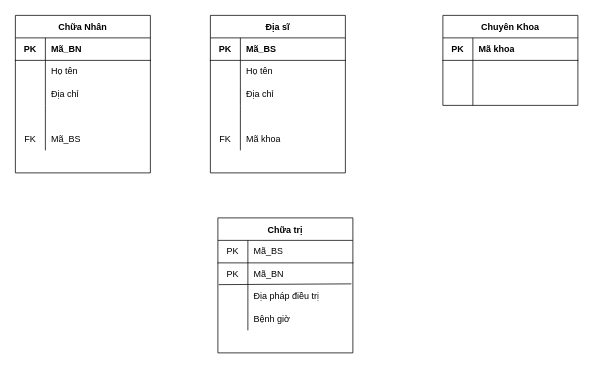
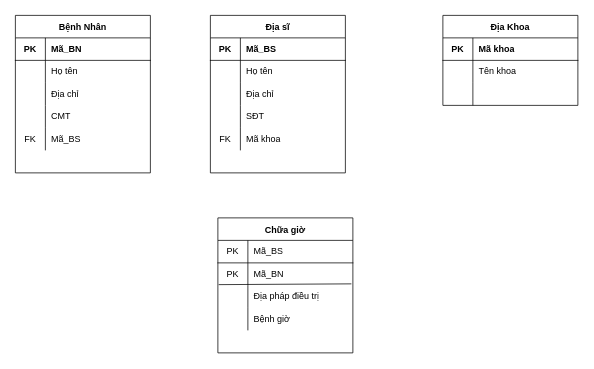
  <mxCell id="0" />
  <mxCell id="1" parent="0" />
  <mxCell id="2" value="Địa sĩ" style="shape=table;startSize=30;container=1;collapsible=0;childLayout=tableLayout;fixedRows=1;rowLines=0;fontStyle=1;align=center;" vertex="1" parent="1"><mxGeometry x="280" y="20" width="180" height="210" as="geometry" /></mxCell>
  <mxCell id="3" value="" style="shape=partialRectangle;html=1;whiteSpace=wrap;collapsible=0;dropTarget=0;pointerEvents=0;fillColor=none;top=0;left=0;bottom=1;right=0;points=[[0,0.5],[1,0.5]];portConstraint=eastwest;" vertex="1" parent="2"><mxGeometry y="30" width="180" height="30" as="geometry" /></mxCell>
  <mxCell id="4" value="&lt;b&gt;PK&lt;/b&gt;" style="shape=partialRectangle;html=1;whiteSpace=wrap;connectable=0;fillColor=none;top=0;left=0;bottom=0;right=0;overflow=hidden;" vertex="1" parent="3"><mxGeometry width="40" height="30" as="geometry" /></mxCell>
  <mxCell id="5" value="&lt;b&gt;Mã_BS&lt;/b&gt;" style="shape=partialRectangle;html=1;whiteSpace=wrap;connectable=0;fillColor=none;top=0;left=0;bottom=0;right=0;align=left;spacingLeft=6;overflow=hidden;" vertex="1" parent="3"><mxGeometry x="40" width="140" height="30" as="geometry" /></mxCell>
  <mxCell id="6" value="" style="shape=partialRectangle;html=1;whiteSpace=wrap;collapsible=0;dropTarget=0;pointerEvents=0;fillColor=none;top=0;left=0;bottom=0;right=0;points=[[0,0.5],[1,0.5]];portConstraint=eastwest;" vertex="1" parent="2"><mxGeometry y="60" width="180" height="30" as="geometry" /></mxCell>
  <mxCell id="7" value="" style="shape=partialRectangle;html=1;whiteSpace=wrap;connectable=0;fillColor=none;top=0;left=0;bottom=0;right=0;overflow=hidden;" vertex="1" parent="6"><mxGeometry width="40" height="30" as="geometry" /></mxCell>
  <mxCell id="8" value="Họ tên" style="shape=partialRectangle;html=1;whiteSpace=wrap;connectable=0;fillColor=none;top=0;left=0;bottom=0;right=0;align=left;spacingLeft=6;overflow=hidden;" vertex="1" parent="6"><mxGeometry x="40" width="140" height="30" as="geometry" /></mxCell>
  <mxCell id="9" value="" style="shape=partialRectangle;html=1;whiteSpace=wrap;collapsible=0;dropTarget=0;pointerEvents=0;fillColor=none;top=0;left=0;bottom=0;right=0;points=[[0,0.5],[1,0.5]];portConstraint=eastwest;" vertex="1" parent="2"><mxGeometry y="90" width="180" height="30" as="geometry" /></mxCell>
  <mxCell id="10" value="" style="shape=partialRectangle;html=1;whiteSpace=wrap;connectable=0;fillColor=none;top=0;left=0;bottom=0;right=0;overflow=hidden;" vertex="1" parent="9"><mxGeometry width="40" height="30" as="geometry" /></mxCell>
  <mxCell id="11" value="Địa chỉ" style="shape=partialRectangle;html=1;whiteSpace=wrap;connectable=0;fillColor=none;top=0;left=0;bottom=0;right=0;align=left;spacingLeft=6;overflow=hidden;" vertex="1" parent="9"><mxGeometry x="40" width="140" height="30" as="geometry" /></mxCell>
  <mxCell id="12" value="" style="shape=partialRectangle;html=1;whiteSpace=wrap;collapsible=0;dropTarget=0;pointerEvents=0;fillColor=none;top=0;left=0;bottom=0;right=0;points=[[0,0.5],[1,0.5]];portConstraint=eastwest;" vertex="1" parent="2"><mxGeometry y="120" width="180" height="30" as="geometry" /></mxCell>
  <mxCell id="13" value="" style="shape=partialRectangle;html=1;whiteSpace=wrap;connectable=0;fillColor=none;top=0;left=0;bottom=0;right=0;overflow=hidden;" vertex="1" parent="12"><mxGeometry width="40" height="30" as="geometry" /></mxCell>
+ <mxCell id="14" value="SĐT" style="shape=partialRectangle;html=1;whiteSpace=wrap;connectable=0;fillColor=none;top=0;left=0;bottom=0;right=0;align=left;spacingLeft=6;overflow=hidden;" vertex="1" parent="12"><mxGeometry x="40" width="140" height="30" as="geometry" /></mxCell>
  <mxCell id="15" value="" style="shape=partialRectangle;html=1;whiteSpace=wrap;collapsible=0;dropTarget=0;pointerEvents=0;fillColor=none;top=0;left=0;bottom=0;right=0;points=[[0,0.5],[1,0.5]];portConstraint=eastwest;" vertex="1" parent="2"><mxGeometry y="150" width="180" height="30" as="geometry" /></mxCell>
  <mxCell id="16" value="FK" style="shape=partialRectangle;html=1;whiteSpace=wrap;connectable=0;fillColor=none;top=0;left=0;bottom=0;right=0;overflow=hidden;" vertex="1" parent="15"><mxGeometry width="40" height="30" as="geometry" /></mxCell>
  <mxCell id="17" value="Mã khoa" style="shape=partialRectangle;html=1;whiteSpace=wrap;connectable=0;fillColor=none;top=0;left=0;bottom=0;right=0;align=left;spacingLeft=6;overflow=hidden;" vertex="1" parent="15"><mxGeometry x="40" width="140" height="30" as="geometry" /></mxCell>
- <mxCell id="18" value="Chuyên Khoa" style="shape=table;startSize=30;container=1;collapsible=0;childLayout=tableLayout;fixedRows=1;rowLines=0;fontStyle=1;align=center;" vertex="1" parent="1"><mxGeometry x="590" y="20" width="180" height="120" as="geometry" /></mxCell>
+ <mxCell id="18" value="Địa Khoa" style="shape=table;startSize=30;container=1;collapsible=0;childLayout=tableLayout;fixedRows=1;rowLines=0;fontStyle=1;align=center;" vertex="1" parent="1"><mxGeometry x="590" y="20" width="180" height="120" as="geometry" /></mxCell>
  <mxCell id="19" value="" style="shape=partialRectangle;html=1;whiteSpace=wrap;collapsible=0;dropTarget=0;pointerEvents=0;fillColor=none;top=0;left=0;bottom=1;right=0;points=[[0,0.5],[1,0.5]];portConstraint=eastwest;" vertex="1" parent="18"><mxGeometry y="30" width="180" height="30" as="geometry" /></mxCell>
  <mxCell id="20" value="&lt;b&gt;PK&lt;/b&gt;" style="shape=partialRectangle;html=1;whiteSpace=wrap;connectable=0;fillColor=none;top=0;left=0;bottom=0;right=0;overflow=hidden;" vertex="1" parent="19"><mxGeometry width="40" height="30" as="geometry" /></mxCell>
  <mxCell id="21" value="&lt;b&gt;Mã khoa&lt;/b&gt;" style="shape=partialRectangle;html=1;whiteSpace=wrap;connectable=0;fillColor=none;top=0;left=0;bottom=0;right=0;align=left;spacingLeft=6;overflow=hidden;" vertex="1" parent="19"><mxGeometry x="40" width="140" height="30" as="geometry" /></mxCell>
  <mxCell id="22" value="" style="shape=partialRectangle;html=1;whiteSpace=wrap;collapsible=0;dropTarget=0;pointerEvents=0;fillColor=none;top=0;left=0;bottom=0;right=0;points=[[0,0.5],[1,0.5]];portConstraint=eastwest;" vertex="1" parent="18"><mxGeometry y="60" width="180" height="30" as="geometry" /></mxCell>
  <mxCell id="23" value="" style="shape=partialRectangle;html=1;whiteSpace=wrap;connectable=0;fillColor=none;top=0;left=0;bottom=0;right=0;overflow=hidden;" vertex="1" parent="22"><mxGeometry width="40" height="30" as="geometry" /></mxCell>
+ <mxCell id="24" value="Tên khoa" style="shape=partialRectangle;html=1;whiteSpace=wrap;connectable=0;fillColor=none;top=0;left=0;bottom=0;right=0;align=left;spacingLeft=6;overflow=hidden;" vertex="1" parent="22"><mxGeometry x="40" width="140" height="30" as="geometry" /></mxCell>
  <mxCell id="25" value="" style="shape=partialRectangle;html=1;whiteSpace=wrap;collapsible=0;dropTarget=0;pointerEvents=0;fillColor=none;top=0;left=0;bottom=0;right=0;points=[[0,0.5],[1,0.5]];portConstraint=eastwest;" vertex="1" parent="18"><mxGeometry y="90" width="180" height="30" as="geometry" /></mxCell>
  <mxCell id="26" value="" style="shape=partialRectangle;html=1;whiteSpace=wrap;connectable=0;fillColor=none;top=0;left=0;bottom=0;right=0;overflow=hidden;" vertex="1" parent="25"><mxGeometry width="40" height="30" as="geometry" /></mxCell>
  <mxCell id="27" value="" style="shape=partialRectangle;html=1;whiteSpace=wrap;connectable=0;fillColor=none;top=0;left=0;bottom=0;right=0;align=left;spacingLeft=6;overflow=hidden;" vertex="1" parent="25"><mxGeometry x="40" width="140" height="30" as="geometry" /></mxCell>
- <mxCell id="28" value="Chữa Nhân" style="shape=table;startSize=30;container=1;collapsible=0;childLayout=tableLayout;fixedRows=1;rowLines=0;fontStyle=1;align=center;" vertex="1" parent="1"><mxGeometry x="20" y="20" width="180" height="210" as="geometry" /></mxCell>
+ <mxCell id="28" value="Bệnh Nhân" style="shape=table;startSize=30;container=1;collapsible=0;childLayout=tableLayout;fixedRows=1;rowLines=0;fontStyle=1;align=center;" vertex="1" parent="1"><mxGeometry x="20" y="20" width="180" height="210" as="geometry" /></mxCell>
  <mxCell id="29" value="" style="shape=partialRectangle;html=1;whiteSpace=wrap;collapsible=0;dropTarget=0;pointerEvents=0;fillColor=none;top=0;left=0;bottom=1;right=0;points=[[0,0.5],[1,0.5]];portConstraint=eastwest;" vertex="1" parent="28"><mxGeometry y="30" width="180" height="30" as="geometry" /></mxCell>
  <mxCell id="30" value="&lt;b&gt;PK&lt;/b&gt;" style="shape=partialRectangle;html=1;whiteSpace=wrap;connectable=0;fillColor=none;top=0;left=0;bottom=0;right=0;overflow=hidden;" vertex="1" parent="29"><mxGeometry width="40" height="30" as="geometry" /></mxCell>
  <mxCell id="31" value="&lt;b&gt;Mã_BN&lt;/b&gt;" style="shape=partialRectangle;html=1;whiteSpace=wrap;connectable=0;fillColor=none;top=0;left=0;bottom=0;right=0;align=left;spacingLeft=6;overflow=hidden;" vertex="1" parent="29"><mxGeometry x="40" width="140" height="30" as="geometry" /></mxCell>
  <mxCell id="32" value="" style="shape=partialRectangle;html=1;whiteSpace=wrap;collapsible=0;dropTarget=0;pointerEvents=0;fillColor=none;top=0;left=0;bottom=0;right=0;points=[[0,0.5],[1,0.5]];portConstraint=eastwest;" vertex="1" parent="28"><mxGeometry y="60" width="180" height="30" as="geometry" /></mxCell>
  <mxCell id="33" value="" style="shape=partialRectangle;html=1;whiteSpace=wrap;connectable=0;fillColor=none;top=0;left=0;bottom=0;right=0;overflow=hidden;" vertex="1" parent="32"><mxGeometry width="40" height="30" as="geometry" /></mxCell>
  <mxCell id="34" value="Họ tên" style="shape=partialRectangle;html=1;whiteSpace=wrap;connectable=0;fillColor=none;top=0;left=0;bottom=0;right=0;align=left;spacingLeft=6;overflow=hidden;" vertex="1" parent="32"><mxGeometry x="40" width="140" height="30" as="geometry" /></mxCell>
  <mxCell id="35" value="" style="shape=partialRectangle;html=1;whiteSpace=wrap;collapsible=0;dropTarget=0;pointerEvents=0;fillColor=none;top=0;left=0;bottom=0;right=0;points=[[0,0.5],[1,0.5]];portConstraint=eastwest;" vertex="1" parent="28"><mxGeometry y="90" width="180" height="30" as="geometry" /></mxCell>
  <mxCell id="36" value="" style="shape=partialRectangle;html=1;whiteSpace=wrap;connectable=0;fillColor=none;top=0;left=0;bottom=0;right=0;overflow=hidden;" vertex="1" parent="35"><mxGeometry width="40" height="30" as="geometry" /></mxCell>
  <mxCell id="37" value="Địa chỉ" style="shape=partialRectangle;html=1;whiteSpace=wrap;connectable=0;fillColor=none;top=0;left=0;bottom=0;right=0;align=left;spacingLeft=6;overflow=hidden;" vertex="1" parent="35"><mxGeometry x="40" width="140" height="30" as="geometry" /></mxCell>
  <mxCell id="38" value="" style="shape=partialRectangle;html=1;whiteSpace=wrap;collapsible=0;dropTarget=0;pointerEvents=0;fillColor=none;top=0;left=0;bottom=0;right=0;points=[[0,0.5],[1,0.5]];portConstraint=eastwest;" vertex="1" parent="28"><mxGeometry y="120" width="180" height="30" as="geometry" /></mxCell>
  <mxCell id="39" value="" style="shape=partialRectangle;html=1;whiteSpace=wrap;connectable=0;fillColor=none;top=0;left=0;bottom=0;right=0;overflow=hidden;" vertex="1" parent="38"><mxGeometry width="40" height="30" as="geometry" /></mxCell>
+ <mxCell id="40" value="CMT" style="shape=partialRectangle;html=1;whiteSpace=wrap;connectable=0;fillColor=none;top=0;left=0;bottom=0;right=0;align=left;spacingLeft=6;overflow=hidden;" vertex="1" parent="38"><mxGeometry x="40" width="140" height="30" as="geometry" /></mxCell>
  <mxCell id="41" value="" style="shape=partialRectangle;html=1;whiteSpace=wrap;collapsible=0;dropTarget=0;pointerEvents=0;fillColor=none;top=0;left=0;bottom=0;right=0;points=[[0,0.5],[1,0.5]];portConstraint=eastwest;" vertex="1" parent="28"><mxGeometry y="150" width="180" height="30" as="geometry" /></mxCell>
  <mxCell id="42" value="FK" style="shape=partialRectangle;html=1;whiteSpace=wrap;connectable=0;fillColor=none;top=0;left=0;bottom=0;right=0;overflow=hidden;" vertex="1" parent="41"><mxGeometry width="40" height="30" as="geometry" /></mxCell>
  <mxCell id="43" value="Mã_BS" style="shape=partialRectangle;html=1;whiteSpace=wrap;connectable=0;fillColor=none;top=0;left=0;bottom=0;right=0;align=left;spacingLeft=6;overflow=hidden;" vertex="1" parent="41"><mxGeometry x="40" width="140" height="30" as="geometry" /></mxCell>
- <mxCell id="44" value="Chữa trị" style="shape=table;startSize=30;container=1;collapsible=0;childLayout=tableLayout;fixedRows=1;rowLines=0;fontStyle=1;align=center;" vertex="1" parent="1"><mxGeometry x="290" y="290" width="180" height="180" as="geometry" /></mxCell>
+ <mxCell id="44" value="Chữa giờ" style="shape=table;startSize=30;container=1;collapsible=0;childLayout=tableLayout;fixedRows=1;rowLines=0;fontStyle=1;align=center;" vertex="1" parent="1"><mxGeometry x="290" y="290" width="180" height="180" as="geometry" /></mxCell>
  <mxCell id="45" value="" style="shape=partialRectangle;html=1;whiteSpace=wrap;collapsible=0;dropTarget=0;pointerEvents=0;fillColor=none;top=0;left=0;bottom=1;right=0;points=[[0,0.5],[1,0.5]];portConstraint=eastwest;" vertex="1" parent="44"><mxGeometry y="30" width="180" height="30" as="geometry" /></mxCell>
  <mxCell id="46" value="PK" style="shape=partialRectangle;html=1;whiteSpace=wrap;connectable=0;fillColor=none;top=0;left=0;bottom=0;right=0;overflow=hidden;" vertex="1" parent="45"><mxGeometry width="40" height="30" as="geometry" /></mxCell>
  <mxCell id="47" value="Mã_BS" style="shape=partialRectangle;html=1;whiteSpace=wrap;connectable=0;fillColor=none;top=0;left=0;bottom=0;right=0;align=left;spacingLeft=6;overflow=hidden;" vertex="1" parent="45"><mxGeometry x="40" width="140" height="30" as="geometry" /></mxCell>
  <mxCell id="48" value="" style="shape=partialRectangle;html=1;whiteSpace=wrap;collapsible=0;dropTarget=0;pointerEvents=0;fillColor=none;top=0;left=0;bottom=0;right=0;points=[[0,0.5],[1,0.5]];portConstraint=eastwest;" vertex="1" parent="44"><mxGeometry y="60" width="180" height="30" as="geometry" /></mxCell>
  <mxCell id="49" value="PK" style="shape=partialRectangle;html=1;whiteSpace=wrap;connectable=0;fillColor=none;top=0;left=0;bottom=0;right=0;overflow=hidden;" vertex="1" parent="48"><mxGeometry width="40" height="30" as="geometry" /></mxCell>
  <mxCell id="50" value="Mã_BN" style="shape=partialRectangle;html=1;whiteSpace=wrap;connectable=0;fillColor=none;top=0;left=0;bottom=0;right=0;align=left;spacingLeft=6;overflow=hidden;" vertex="1" parent="48"><mxGeometry x="40" width="140" height="30" as="geometry" /></mxCell>
  <mxCell id="51" value="" style="shape=partialRectangle;html=1;whiteSpace=wrap;collapsible=0;dropTarget=0;pointerEvents=0;fillColor=none;top=0;left=0;bottom=0;right=0;points=[[0,0.5],[1,0.5]];portConstraint=eastwest;" vertex="1" parent="44"><mxGeometry y="90" width="180" height="30" as="geometry" /></mxCell>
  <mxCell id="52" value="" style="shape=partialRectangle;html=1;whiteSpace=wrap;connectable=0;fillColor=none;top=0;left=0;bottom=0;right=0;overflow=hidden;" vertex="1" parent="51"><mxGeometry width="40" height="30" as="geometry" /></mxCell>
  <mxCell id="53" value="Địa pháp điều trị" style="shape=partialRectangle;html=1;whiteSpace=wrap;connectable=0;fillColor=none;top=0;left=0;bottom=0;right=0;align=left;spacingLeft=6;overflow=hidden;" vertex="1" parent="51"><mxGeometry x="40" width="140" height="30" as="geometry" /></mxCell>
  <mxCell id="54" value="" style="endArrow=none;html=1;entryX=0.989;entryY=-0.067;entryDx=0;entryDy=0;entryPerimeter=0;exitX=0.006;exitY=-0.033;exitDx=0;exitDy=0;exitPerimeter=0;" edge="1" parent="44" source="51" target="51"><mxGeometry width="50" height="50" relative="1" as="geometry"><mxPoint x="70" y="100" as="sourcePoint" /><mxPoint x="120" y="50" as="targetPoint" /></mxGeometry></mxCell>
  <mxCell id="55" value="" style="shape=partialRectangle;html=1;whiteSpace=wrap;collapsible=0;dropTarget=0;pointerEvents=0;fillColor=none;top=0;left=0;bottom=0;right=0;points=[[0,0.5],[1,0.5]];portConstraint=eastwest;" vertex="1" parent="44"><mxGeometry y="120" width="180" height="30" as="geometry" /></mxCell>
  <mxCell id="56" value="" style="shape=partialRectangle;html=1;whiteSpace=wrap;connectable=0;fillColor=none;top=0;left=0;bottom=0;right=0;overflow=hidden;" vertex="1" parent="55"><mxGeometry width="40" height="30" as="geometry" /></mxCell>
  <mxCell id="57" value="Bệnh giờ" style="shape=partialRectangle;html=1;whiteSpace=wrap;connectable=0;fillColor=none;top=0;left=0;bottom=0;right=0;align=left;spacingLeft=6;overflow=hidden;" vertex="1" parent="55"><mxGeometry x="40" width="140" height="30" as="geometry" /></mxCell>
